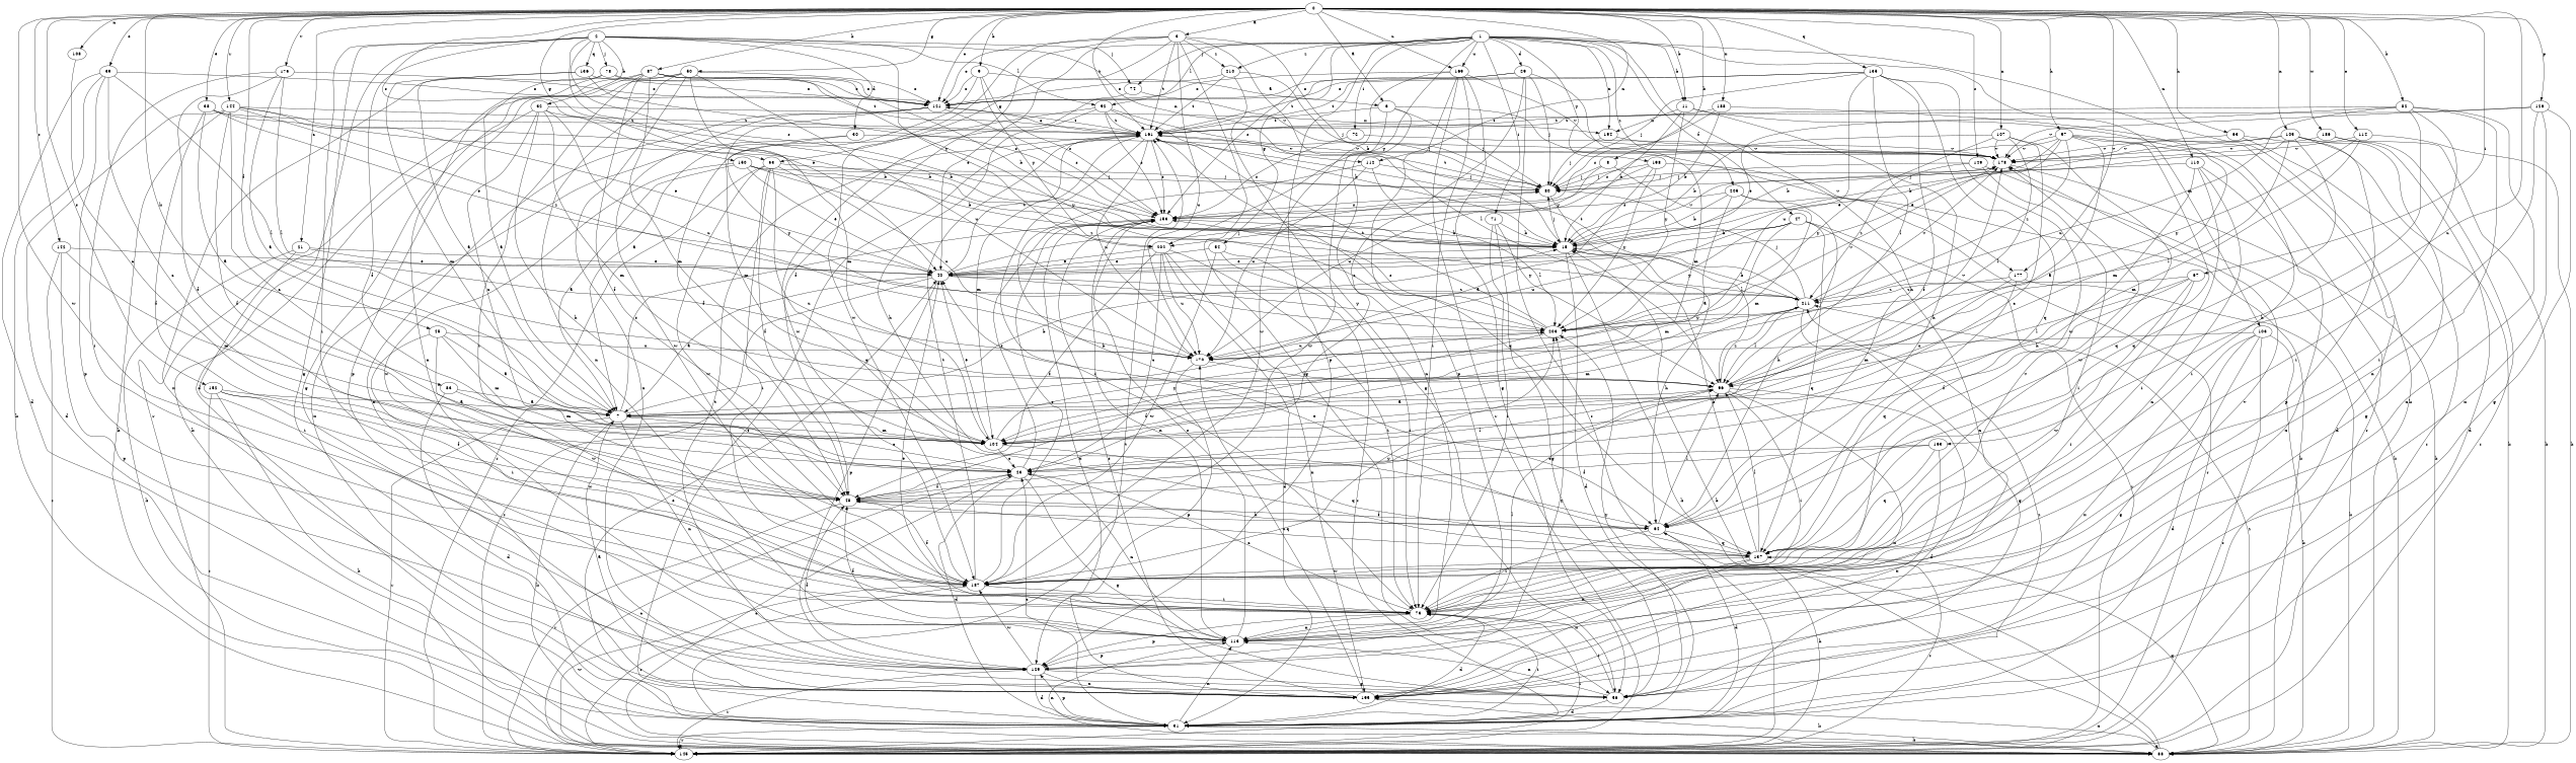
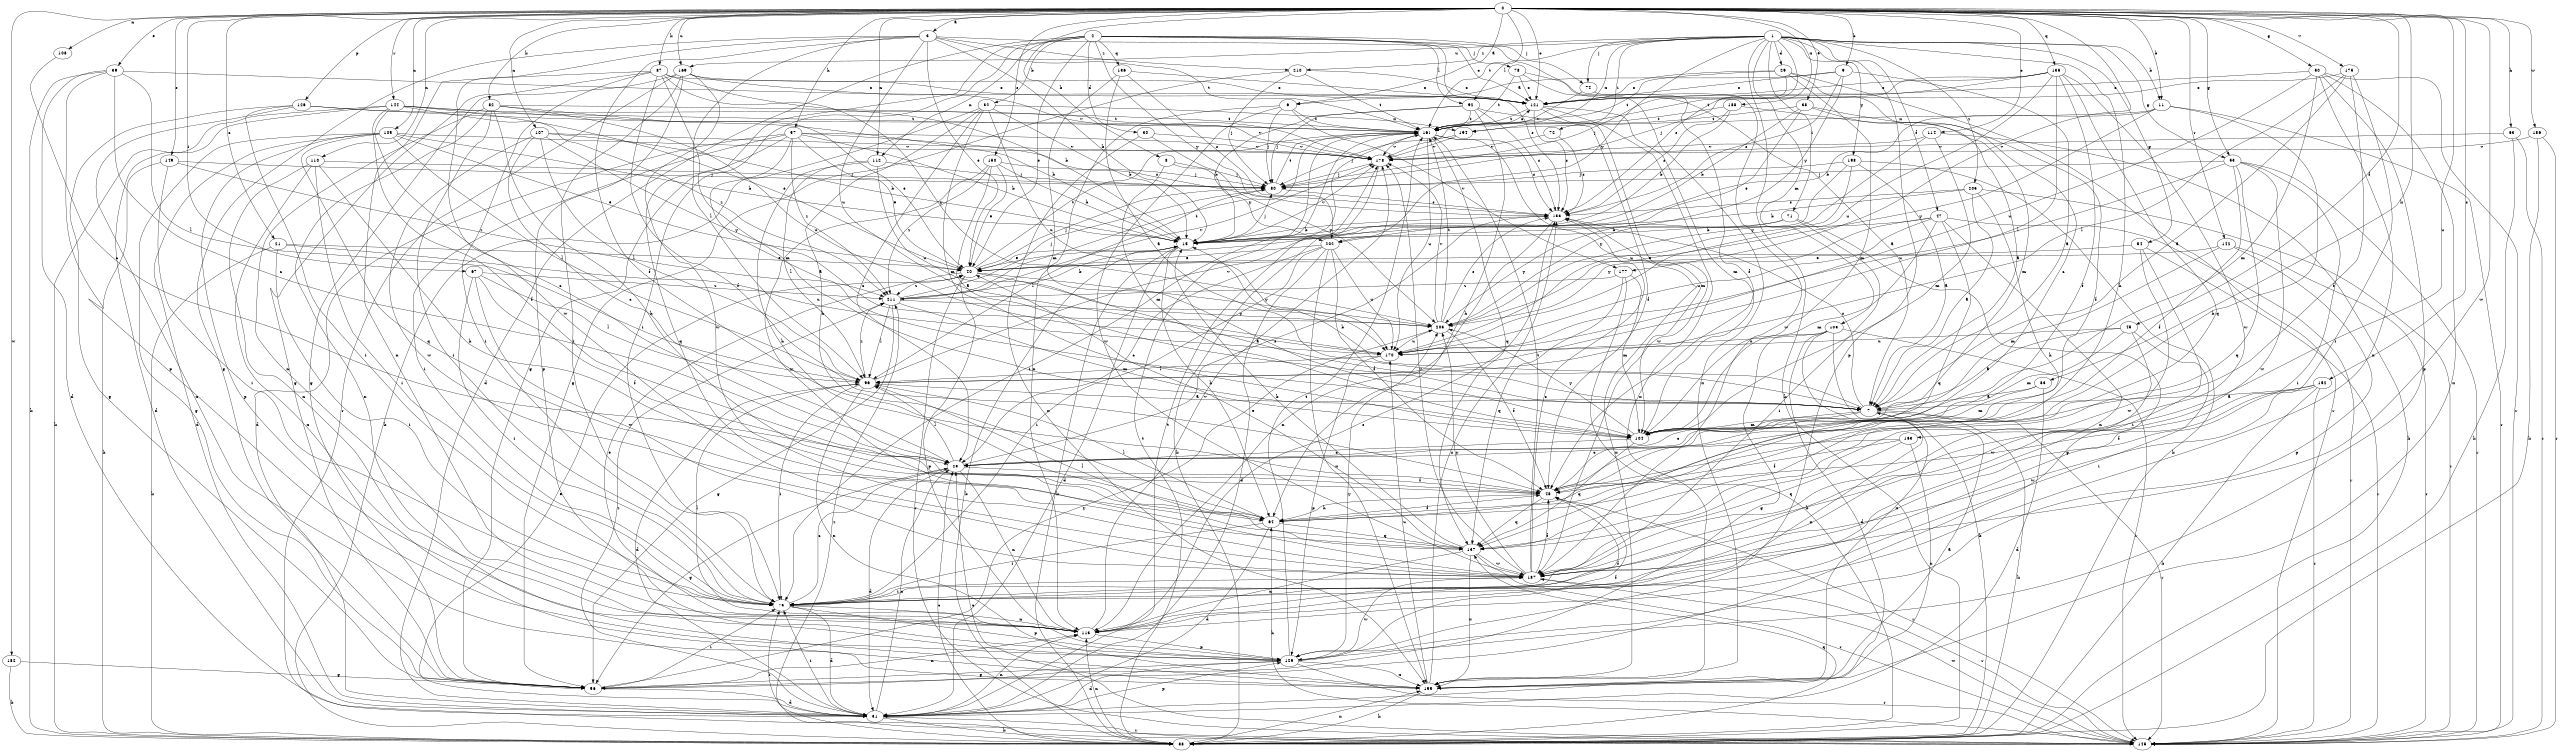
  strict digraph {
    fontname="DejaVu Serif"
    node [fontname="DejaVu Serif"]
    edge [fontname="DejaVu Serif"]
    0
    3
    6
    8
    9
    11
    21
    38
    39
    45
    50
    53
    57
    63
    67
    82
    83
    87
    105
    107
    108
    110
    112
    114
    121
    126
    135
    142
    144
    149
    150
    152
    161
    163
    169
    175
    177
+   182
    186
    187
    188
    210
    40
    48
    56
    15
    96
    170
    80
    113
    202
    104
    153
    7
    64
    194
    145
    203
    88
    73
    129
    31
    23
    195
    137
    178
    211
    1
    29
    47
    54
    71
    72
    74
    92
    103
    198
    205
    2
    n80 [label=32]
    30
    78
    136
    0 -> 3 [label=a]
    0 -> 6 [label=a]
    0 -> 8 [label=b]
    0 -> 9 [label=b]
    0 -> 11 [label=b]
    0 -> 21 [label=c]
    0 -> 38 [label=e]
    0 -> 39 [label=e]
    0 -> 45 [label=f]
    0 -> 50 [label=g]
    0 -> 53 [label=g]
    0 -> 57 [label=h]
    0 -> 63 [label=h]
    0 -> 67 [label=i]
    0 -> 82 [label=k]
    0 -> 83 [label=k]
    0 -> 87 [label=k]
    0 -> 105 [label=n]
    0 -> 107 [label=n]
    0 -> 108 [label=n]
    0 -> 110 [label=n]
    0 -> 112 [label=n]
    0 -> 114 [label=o]
    0 -> 121 [label=o]
    0 -> 126 [label=p]
    0 -> 135 [label=q]
    0 -> 142 [label=r]
    0 -> 144 [label=r]
    0 -> 149 [label=s]
    0 -> 150 [label=s]
    0 -> 152 [label=s]
    0 -> 161 [label=t]
    0 -> 163 [label=u]
    0 -> 169 [label=u]
    0 -> 175 [label=v]
    0 -> 177 [label=v]
+   0 -> 182 [label=w]
    0 -> 186 [label=w]
    0 -> 187 [label=w]
    0 -> 188 [label=x]
    3 -> 121 [label=o]
    3 -> 161 [label=t]
    3 -> 187 [label=w]
    3 -> 210 [label=z]
    3 -> 40 [label=e]
    3 -> 48 [label=f]
    3 -> 56 [label=g]
    3 -> 15 [label=b]
    3 -> 96 [label=l]
    3 -> 170 [label=u]
    6 -> 161 [label=t]
    6 -> 177 [label=v]
    6 -> 187 [label=w]
    6 -> 80 [label=j]
    6 -> 113 [label=n]
    8 -> 80 [label=j]
    8 -> 202 [label=y]
    8 -> 104 [label=m]
    9 -> 6 [label=a]
    9 -> 121 [label=o]
    9 -> 202 [label=y]
    9 -> 153 [label=s]
    9 -> 7 [label=a]
    11 -> 15 [label=b]
    11 -> 64 [label=h]
    11 -> 194 [label=x]
    11 -> 145 [label=r]
    11 -> 203 [label=y]
    21 -> 40 [label=e]
    21 -> 170 [label=u]
    21 -> 88 [label=k]
    21 -> 73 [label=i]
    38 -> 161 [label=t]
    38 -> 40 [label=e]
    38 -> 48 [label=f]
    38 -> 15 [label=b]
    38 -> 7 [label=a]
    39 -> 121 [label=o]
    39 -> 96 [label=l]
    39 -> 88 [label=k]
    39 -> 129 [label=p]
    39 -> 31 [label=d]
    39 -> 23 [label=c]
    45 -> 187 [label=w]
    45 -> 170 [label=u]
    45 -> 104 [label=m]
    45 -> 7 [label=a]
    45 -> 73 [label=i]
    50 -> 121 [label=o]
    50 -> 170 [label=u]
    50 -> 113 [label=n]
    50 -> 104 [label=m]
    50 -> 145 [label=r]
    50 -> 129 [label=p]
    50 -> 195 [label=x]
    53 -> 187 [label=w]
    53 -> 48 [label=f]
    53 -> 170 [label=u]
    53 -> 80 [label=j]
    53 -> 145 [label=r]
    53 -> 73 [label=i]
    53 -> 137 [label=q]
    57 -> 40 [label=e]
    57 -> 15 [label=b]
    57 -> 153 [label=s]
    57 -> 7 [label=a]
    57 -> 73 [label=i]
    57 -> 31 [label=d]
    57 -> 137 [label=q]
    57 -> 178 [label=v]
    57 -> 211 [label=z]
    63 -> 145 [label=r]
    63 -> 88 [label=k]
    63 -> 178 [label=v]
    67 -> 187 [label=w]
    67 -> 48 [label=f]
    67 -> 96 [label=l]
    67 -> 73 [label=i]
    67 -> 211 [label=z]
    82 -> 161 [label=t]
    82 -> 40 [label=e]
    82 -> 170 [label=u]
    82 -> 113 [label=n]
    82 -> 64 [label=h]
    82 -> 73 [label=i]
    82 -> 195 [label=x]
    83 -> 104 [label=m]
    83 -> 7 [label=a]
    83 -> 31 [label=d]
    87 -> 121 [label=o]
    87 -> 48 [label=f]
    87 -> 56 [label=g]
    87 -> 15 [label=b]
    87 -> 113 [label=n]
    87 -> 104 [label=m]
    87 -> 203 [label=y]
    87 -> 73 [label=i]
    105 -> 40 [label=e]
    105 -> 56 [label=g]
    105 -> 15 [label=b]
    105 -> 96 [label=l]
    105 -> 129 [label=p]
    105 -> 31 [label=d]
    105 -> 137 [label=q]
    105 -> 178 [label=v]
    107 -> 187 [label=w]
    107 -> 15 [label=b]
    107 -> 96 [label=l]
    107 -> 203 [label=y]
    107 -> 23 [label=c]
    107 -> 178 [label=v]
    108 -> 23 [label=c]
    110 -> 80 [label=j]
    110 -> 113 [label=n]
    110 -> 64 [label=h]
    110 -> 73 [label=i]
    110 -> 195 [label=x]
    112 -> 96 [label=l]
    112 -> 170 [label=u]
    112 -> 80 [label=j]
    112 -> 64 [label=h]
    114 -> 104 [label=m]
    114 -> 203 [label=y]
    114 -> 88 [label=k]
    114 -> 178 [label=v]
    121 -> 161 [label=t]
    121 -> 187 [label=w]
    121 -> 104 [label=m]
    121 -> 153 [label=s]
    121 -> 195 [label=x]
    126 -> 161 [label=t]
    126 -> 56 [label=g]
    126 -> 73 [label=i]
    126 -> 195 [label=x]
    126 -> 178 [label=v]
    135 -> 121 [label=o]
    135 -> 161 [label=t]
    135 -> 187 [label=w]
    135 -> 48 [label=f]
    135 -> 96 [label=l]
    135 -> 170 [label=u]
    135 -> 80 [label=j]
    135 -> 137 [label=q]
    142 -> 40 [label=e]
    142 -> 104 [label=m]
    142 -> 145 [label=r]
    142 -> 129 [label=p]
    144 -> 161 [label=t]
    144 -> 40 [label=e]
    144 -> 48 [label=f]
    144 -> 15 [label=b]
    144 -> 88 [label=k]
    144 -> 31 [label=d]
    144 -> 23 [label=c]
    144 -> 211 [label=z]
    149 -> 80 [label=j]
    149 -> 88 [label=k]
    149 -> 73 [label=i]
    149 -> 211 [label=z]
    150 -> 187 [label=w]
    150 -> 40 [label=e]
    150 -> 15 [label=b]
    150 -> 80 [label=j]
    150 -> 7 [label=a]
    150 -> 211 [label=z]
    152 -> 187 [label=w]
    152 -> 48 [label=f]
    152 -> 7 [label=a]
    152 -> 145 [label=r]
    152 -> 88 [label=k]
    161 -> 121 [label=o]
    161 -> 170 [label=u]
    161 -> 104 [label=m]
    161 -> 153 [label=s]
    161 -> 73 [label=i]
    161 -> 137 [label=q]
    161 -> 178 [label=v]
    163 -> 48 [label=f]
    163 -> 23 [label=c]
    163 -> 195 [label=x]
    163 -> 137 [label=q]
    169 -> 121 [label=o]
    169 -> 187 [label=w]
    169 -> 56 [label=g]
    169 -> 145 [label=r]
    169 -> 73 [label=i]
    169 -> 129 [label=p]
    169 -> 178 [label=v]
    175 -> 121 [label=o]
    175 -> 48 [label=f]
    175 -> 96 [label=l]
    175 -> 7 [label=a]
    175 -> 73 [label=i]
    177 -> 104 [label=m]
    177 -> 88 [label=k]
    177 -> 137 [label=q]
    177 -> 211 [label=z]
+   182 -> 56 [label=g]
+   182 -> 88 [label=k]
    186 -> 145 [label=r]
    186 -> 88 [label=k]
    186 -> 178 [label=v]
    187 -> 161 [label=t]
    187 -> 48 [label=f]
    187 -> 153 [label=s]
    187 -> 145 [label=r]
    187 -> 203 [label=y]
    187 -> 73 [label=i]
    187 -> 178 [label=v]
    188 -> 161 [label=t]
    188 -> 15 [label=b]
    188 -> 104 [label=m]
    188 -> 153 [label=s]
    210 -> 121 [label=o]
    210 -> 161 [label=t]
    210 -> 56 [label=g]
    210 -> 80 [label=j]
    40 -> 161 [label=t]
    40 -> 80 [label=j]
    40 -> 7 [label=a]
    40 -> 145 [label=r]
    40 -> 203 [label=y]
    40 -> 129 [label=p]
    40 -> 211 [label=z]
    48 -> 64 [label=h]
    48 -> 145 [label=r]
    48 -> 137 [label=q]
    56 -> 113 [label=n]
    56 -> 203 [label=y]
    56 -> 73 [label=i]
    56 -> 31 [label=d]
    15 -> 40 [label=e]
    15 -> 80 [label=j]
    15 -> 64 [label=h]
    15 -> 88 [label=k]
    15 -> 31 [label=d]
    15 -> 178 [label=v]
    96 -> 7 [label=a]
    96 -> 73 [label=i]
    96 -> 31 [label=d]
    96 -> 195 [label=x]
    96 -> 178 [label=v]
    96 -> 211 [label=z]
    170 -> 96 [label=l]
    170 -> 129 [label=p]
    80 -> 161 [label=t]
    80 -> 96 [label=l]
    80 -> 153 [label=s]
    113 -> 40 [label=e]
    113 -> 48 [label=f]
    113 -> 96 [label=l]
    113 -> 153 [label=s]
    113 -> 129 [label=p]
    113 -> 178 [label=v]
    202 -> 40 [label=e]
    202 -> 48 [label=f]
    202 -> 170 [label=u]
    202 -> 73 [label=i]
    202 -> 31 [label=d]
    202 -> 23 [label=c]
    202 -> 195 [label=x]
-   104 -> 40 [label=e]
    104 -> 203 [label=y]
    104 -> 23 [label=c]
    104 -> 137 [label=q]
    153 -> 15 [label=b]
    153 -> 113 [label=n]
    153 -> 195 [label=x]
    7 -> 15 [label=b]
    7 -> 113 [label=n]
    7 -> 104 [label=m]
    7 -> 153 [label=s]
    7 -> 145 [label=r]
    7 -> 88 [label=k]
    7 -> 23 [label=c]
    64 -> 48 [label=f]
    64 -> 96 [label=l]
    64 -> 73 [label=i]
    64 -> 31 [label=d]
    64 -> 137 [label=q]
    194 -> 80 [label=j]
    194 -> 178 [label=v]
    145 -> 187 [label=w]
    145 -> 64 [label=h]
    145 -> 73 [label=i]
    145 -> 23 [label=c]
    203 -> 161 [label=t]
    203 -> 48 [label=f]
    203 -> 170 [label=u]
    203 -> 153 [label=s]
    203 -> 178 [label=v]
    88 -> 161 [label=t]
    88 -> 15 [label=b]
    88 -> 113 [label=n]
    88 -> 23 [label=c]
    88 -> 195 [label=x]
    88 -> 137 [label=q]
    88 -> 211 [label=z]
    73 -> 113 [label=n]
    73 -> 129 [label=p]
    73 -> 31 [label=d]
    73 -> 23 [label=c]
    129 -> 161 [label=t]
    129 -> 187 [label=w]
    129 -> 48 [label=f]
    129 -> 56 [label=g]
    129 -> 145 [label=r]
    129 -> 203 [label=y]
    129 -> 31 [label=d]
    129 -> 195 [label=x]
    31 -> 161 [label=t]
    31 -> 40 [label=e]
    31 -> 113 [label=n]
    31 -> 145 [label=r]
    31 -> 88 [label=k]
    31 -> 73 [label=i]
    31 -> 129 [label=p]
    31 -> 23 [label=c]
    31 -> 211 [label=z]
    23 -> 48 [label=f]
    23 -> 56 [label=g]
    23 -> 96 [label=l]
    23 -> 113 [label=n]
    23 -> 153 [label=s]
    23 -> 31 [label=d]
    195 -> 170 [label=u]
    195 -> 153 [label=s]
    195 -> 7 [label=a]
    195 -> 88 [label=k]
    137 -> 187 [label=w]
    137 -> 40 [label=e]
    137 -> 15 [label=b]
    137 -> 96 [label=l]
    137 -> 113 [label=n]
    137 -> 145 [label=r]
    137 -> 195 [label=x]
    178 -> 80 [label=j]
    178 -> 88 [label=k]
    211 -> 161 [label=t]
    211 -> 56 [label=g]
    211 -> 15 [label=b]
    211 -> 96 [label=l]
    211 -> 80 [label=j]
    211 -> 104 [label=m]
    211 -> 203 [label=y]
    211 -> 178 [label=v]
    1 -> 11 [label=b]
    1 -> 53 [label=g]
    1 -> 169 [label=u]
    1 -> 210 [label=z]
    1 -> 202 [label=y]
    1 -> 153 [label=s]
    1 -> 64 [label=h]
    1 -> 194 [label=x]
    1 -> 88 [label=k]
    1 -> 129 [label=p]
    1 -> 29 [label=d]
    1 -> 47 [label=f]
    1 -> 54 [label=g]
    1 -> 71 [label=i]
    1 -> 72 [label=i]
    1 -> 74 [label=j]
    1 -> 92 [label=l]
    1 -> 103 [label=m]
    1 -> 198 [label=y]
    1 -> 205 [label=z]
    29 -> 121 [label=o]
    29 -> 161 [label=t]
    29 -> 80 [label=j]
    29 -> 104 [label=m]
    29 -> 145 [label=r]
    29 -> 23 [label=c]
    47 -> 15 [label=b]
    47 -> 170 [label=u]
    47 -> 113 [label=n]
    47 -> 104 [label=m]
    47 -> 145 [label=r]
    47 -> 203 [label=y]
    47 -> 137 [label=q]
    54 -> 187 [label=w]
    54 -> 40 [label=e]
    54 -> 145 [label=r]
    54 -> 73 [label=i]
    71 -> 56 [label=g]
    71 -> 15 [label=b]
    71 -> 203 [label=y]
    71 -> 73 [label=i]
    72 -> 153 [label=s]
    72 -> 178 [label=v]
    74 -> 187 [label=w]
    74 -> 178 [label=v]
    92 -> 161 [label=t]
    92 -> 48 [label=f]
    92 -> 15 [label=b]
    92 -> 80 [label=j]
    92 -> 153 [label=s]
    92 -> 64 [label=h]
    103 -> 56 [label=g]
    103 -> 170 [label=u]
    103 -> 145 [label=r]
    103 -> 88 [label=k]
    103 -> 31 [label=d]
    103 -> 195 [label=x]
    198 -> 170 [label=u]
    198 -> 80 [label=j]
    198 -> 7 [label=a]
    198 -> 203 [label=y]
    198 -> 88 [label=k]
    205 -> 15 [label=b]
    205 -> 153 [label=s]
    205 -> 7 [label=a]
    205 -> 64 [label=h]
    205 -> 145 [label=r]
    2 -> 112 [label=n]
    2 -> 40 [label=e]
    2 -> 48 [label=f]
    2 -> 56 [label=g]
    2 -> 202 [label=y]
    2 -> 153 [label=s]
    2 -> 73 [label=i]
    2 -> 31 [label=d]
    2 -> 74 [label=j]
    2 -> 92 [label=l]
    2 -> n80 [label=b]
    2 -> 30 [label=d]
    2 -> 78 [label=j]
    2 -> 136 [label=q]
    n80 -> 15 [label=b]
    n80 -> 170 [label=u]
    n80 -> 104 [label=m]
    n80 -> 64 [label=h]
    n80 -> 194 [label=x]
    n80 -> 88 [label=k]
    n80 -> 23 [label=c]
    30 -> 203 [label=y]
    30 -> 195 [label=x]
    30 -> 178 [label=v]
    78 -> 121 [label=o]
    78 -> 161 [label=t]
    78 -> 7 [label=a]
    78 -> 195 [label=x]
    136 -> 121 [label=o]
    136 -> 104 [label=m]
    136 -> 153 [label=s]
    136 -> 7 [label=a]
  }
